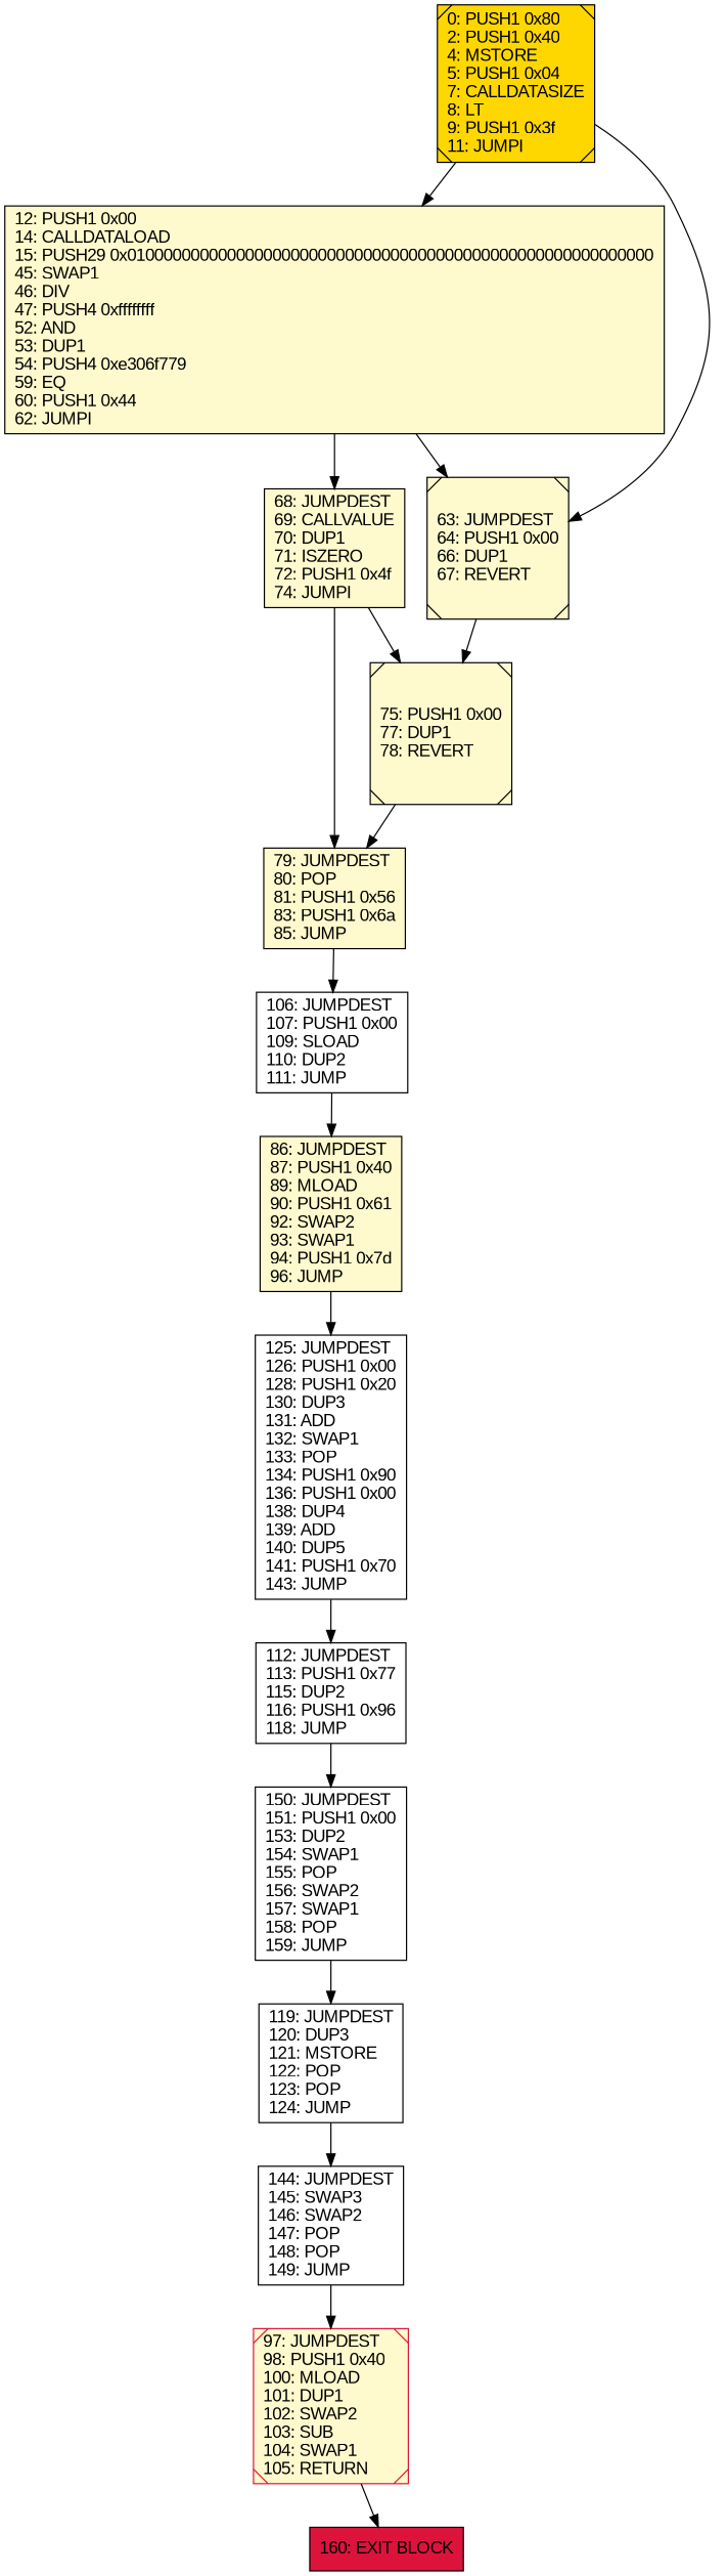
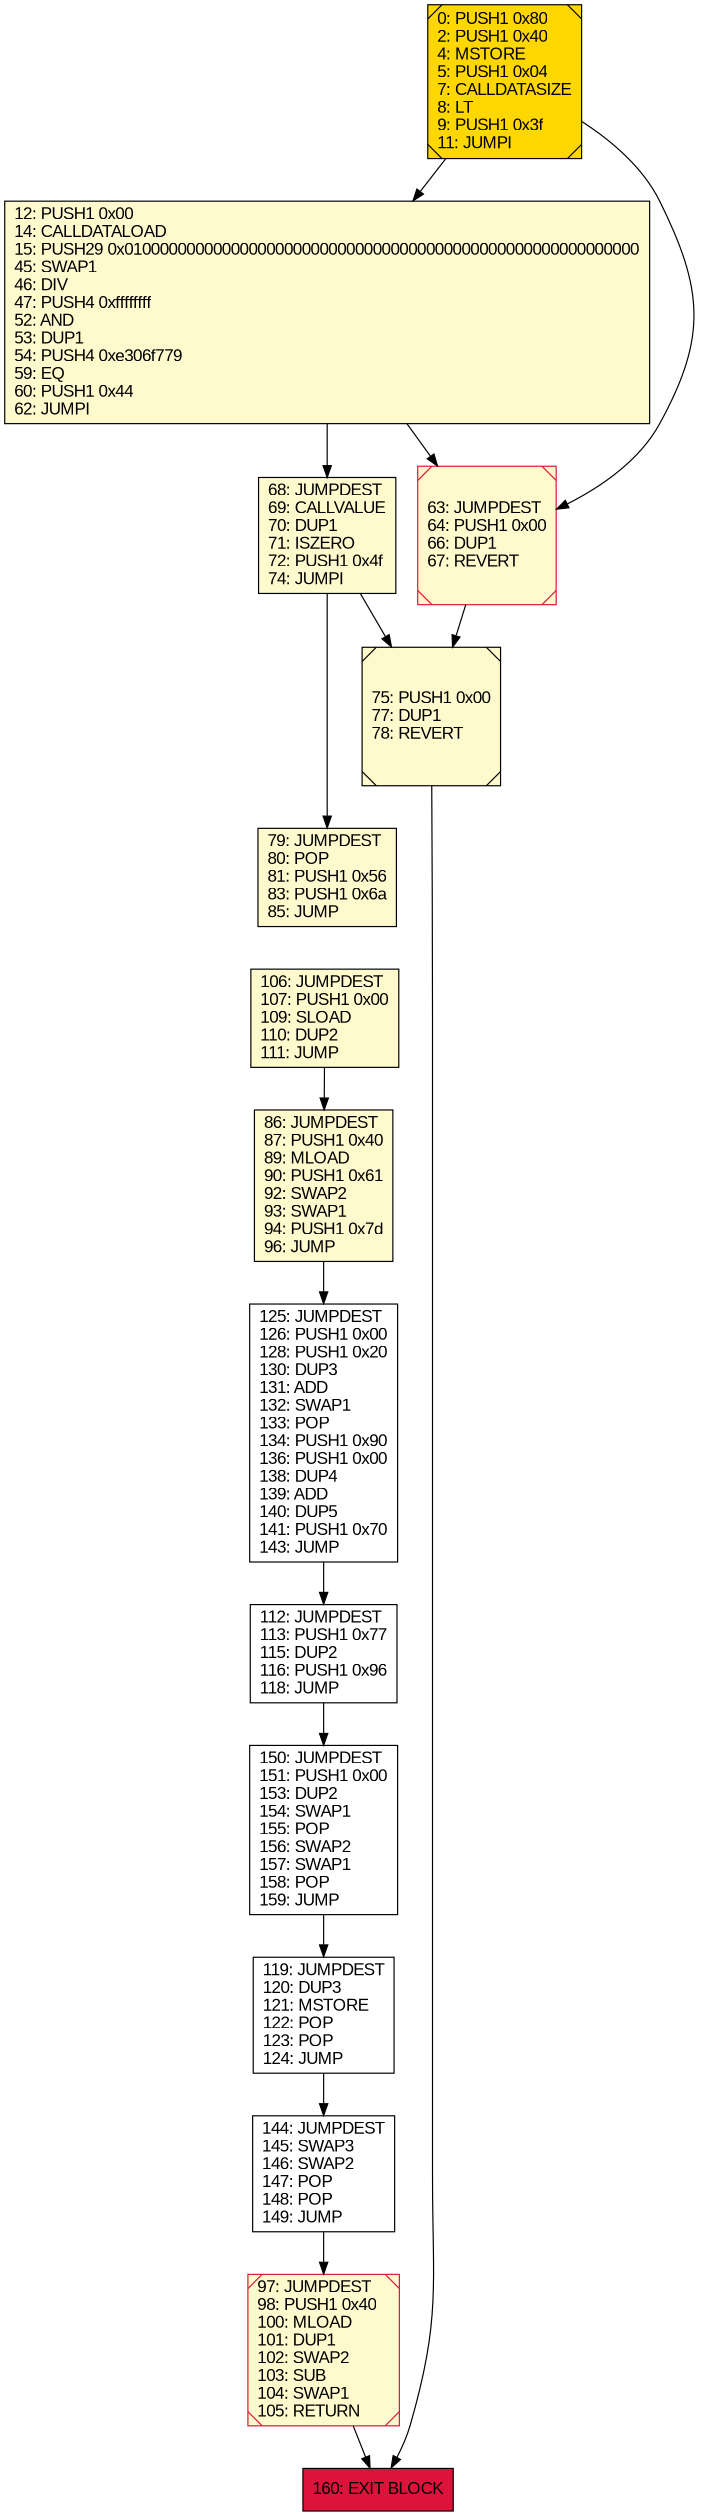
  digraph {
    rankdir=UD
    node [color=black fillcolor=lemonchiffon fontcolor=black fontname=arial shape=box style=filled]
    n1 [fillcolor=crimson label="160: EXIT BLOCK\l"]
    n2 [label="86: JUMPDEST\l87: PUSH1 0x40\l89: MLOAD\l90: PUSH1 0x61\l92: SWAP2\l93: SWAP1\l94: PUSH1 0x7d\l96: JUMP\l"]
    n3 [fillcolor=white label="125: JUMPDEST\l126: PUSH1 0x00\l128: PUSH1 0x20\l130: DUP3\l131: ADD\l132: SWAP1\l133: POP\l134: PUSH1 0x90\l136: PUSH1 0x00\l138: DUP4\l139: ADD\l140: DUP5\l141: PUSH1 0x70\l143: JUMP\l"]
    n4 [fillcolor=white label="112: JUMPDEST\l113: PUSH1 0x77\l115: DUP2\l116: PUSH1 0x96\l118: JUMP\l"]
    n5 [label="68: JUMPDEST\l69: CALLVALUE\l70: DUP1\l71: ISZERO\l72: PUSH1 0x4f\l74: JUMPI\l"]
    n6 [label="79: JUMPDEST\l80: POP\l81: PUSH1 0x56\l83: PUSH1 0x6a\l85: JUMP\l"]
    n7 [label="75: PUSH1 0x00\l77: DUP1\l78: REVERT\l" shape=Msquare]
-   n8 [fillcolor=white label="106: JUMPDEST\l107: PUSH1 0x00\l109: SLOAD\l110: DUP2\l111: JUMP\l"]
+   n8 [label="106: JUMPDEST\l107: PUSH1 0x00\l109: SLOAD\l110: DUP2\l111: JUMP\l"]
    n9 [fillcolor=white label="150: JUMPDEST\l151: PUSH1 0x00\l153: DUP2\l154: SWAP1\l155: POP\l156: SWAP2\l157: SWAP1\l158: POP\l159: JUMP\l"]
    n10 [fillcolor=white label="119: JUMPDEST\l120: DUP3\l121: MSTORE\l122: POP\l123: POP\l124: JUMP\l"]
    n11 [fillcolor=white label="144: JUMPDEST\l145: SWAP3\l146: SWAP2\l147: POP\l148: POP\l149: JUMP\l"]
    n12 [color=crimson label="97: JUMPDEST\l98: PUSH1 0x40\l100: MLOAD\l101: DUP1\l102: SWAP2\l103: SUB\l104: SWAP1\l105: RETURN\l" shape=Msquare]
    n13 [label="12: PUSH1 0x00\l14: CALLDATALOAD\l15: PUSH29 0x0100000000000000000000000000000000000000000000000000000000\l45: SWAP1\l46: DIV\l47: PUSH4 0xffffffff\l52: AND\l53: DUP1\l54: PUSH4 0xe306f779\l59: EQ\l60: PUSH1 0x44\l62: JUMPI\l"]
-   n14 [label="63: JUMPDEST\l64: PUSH1 0x00\l66: DUP1\l67: REVERT\l" shape=Msquare]
+   n14 [color=crimson label="63: JUMPDEST\l64: PUSH1 0x00\l66: DUP1\l67: REVERT\l" shape=Msquare]
    n15 [fillcolor=gold label="0: PUSH1 0x80\l2: PUSH1 0x40\l4: MSTORE\l5: PUSH1 0x04\l7: CALLDATASIZE\l8: LT\l9: PUSH1 0x3f\l11: JUMPI\l" shape=Msquare]
    n2 -> n3
    n3 -> n4
    n4 -> n9
    n5 -> n6
    n5 -> n7
-   n6 -> n8
-   n7 -> n6
+   n7 -> n1
    n8 -> n2
    n9 -> n10
    n10 -> n11
    n11 -> n12
    n12 -> n1
    n13 -> n5
    n13 -> n14
    n14 -> n7
    n15 -> n13
    n15 -> n14
  }
